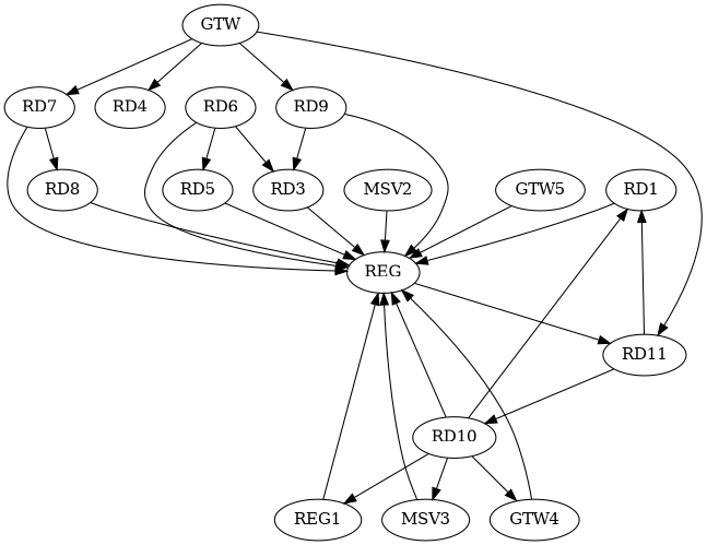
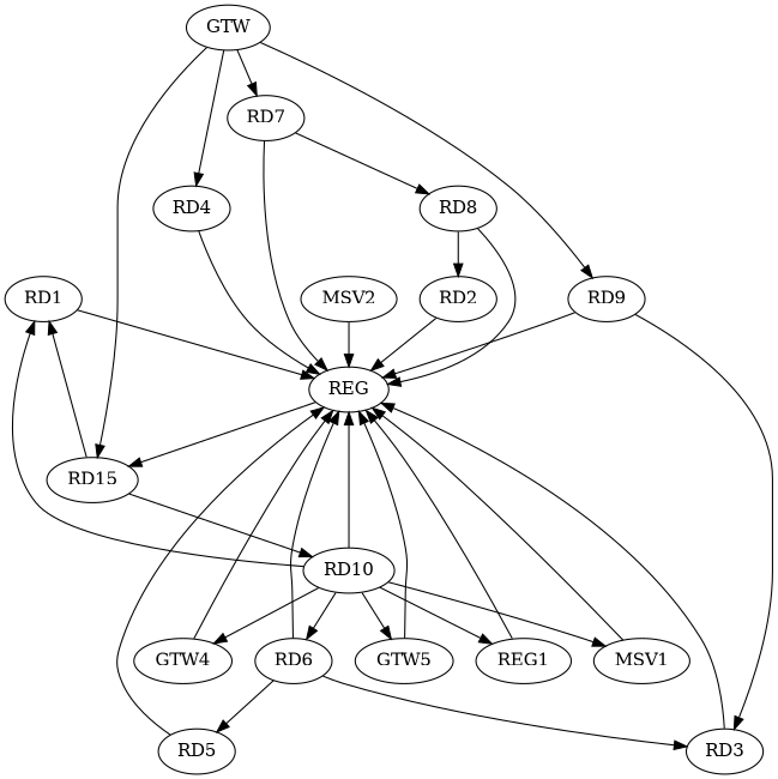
  strict digraph {
    n1 [label=RD1]
    n2 [label=REG]
    n3 [label=RD10]
    n4 [label=RD6]
    n5 [label=REG1]
-   n6 [label=MSV3]
+   n6 [label=MSV1]
    n7 [label=GTW4]
    n8 [label=GTW5]
-   n9 [label=RD11]
+   n9 [label=RD15]
+   n10 [label=RD2]
    n11 [label=RD3]
    n12 [label=RD5]
    n13 [label=RD4]
    n14 [label=RD8]
    n15 [label=RD7]
    n16 [label=RD9]
    n17 [label=MSV2]
    n18 [label=GTW]
    n1 -> n2
    n2 -> n9
    n3 -> n1
    n3 -> n2
+   n3 -> n4
    n3 -> n5
    n3 -> n6
    n3 -> n7
+   n3 -> n8
    n4 -> n2
    n4 -> n11
    n4 -> n12
    n5 -> n2
    n6 -> n2
    n7 -> n2
    n8 -> n2
    n9 -> n1
    n9 -> n3
+   n10 -> n2
    n11 -> n2
    n12 -> n2
+   n13 -> n2
    n14 -> n2
+   n14 -> n10
    n15 -> n2
    n15 -> n14
    n16 -> n2
    n16 -> n11
    n17 -> n2
    n18 -> n9
    n18 -> n13
    n18 -> n15
    n18 -> n16
  }
